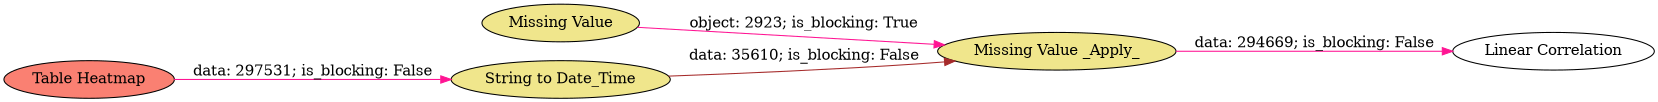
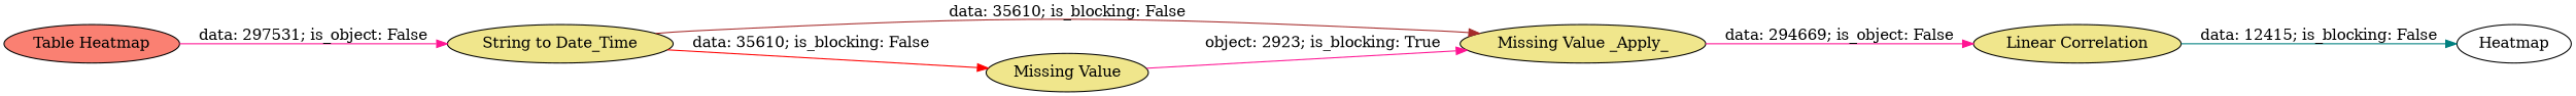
  digraph {
    rankdir=LR
    node [fillcolor=khaki style=filled]
    edge [color=deeppink]
+   n1 [fillcolor=white label=Heatmap]
    n2 [label="Missing Value _Apply_"]
-   n3 [fillcolor=white label="Linear Correlation"]
+   n3 [label="Linear Correlation"]
    n4 [label="Missing Value"]
    n5 [label="String to Date_Time"]
    n6 [fillcolor=salmon label="Table Heatmap"]
-   n2 -> n3 [label="data: 294669; is_blocking: False"]
+   n2 -> n3 [label="data: 294669; is_object: False"]
+   n3 -> n1 [color=teal label="data: 12415; is_blocking: False"]
    n4 -> n2 [label="object: 2923; is_blocking: True"]
    n5 -> n2 [color=brown label="data: 35610; is_blocking: False"]
-   n6 -> n5 [label="data: 297531; is_blocking: False"]
+   n5 -> n4 [color=red label="data: 35610; is_blocking: False"]
+   n6 -> n5 [label="data: 297531; is_object: False"]
  }
